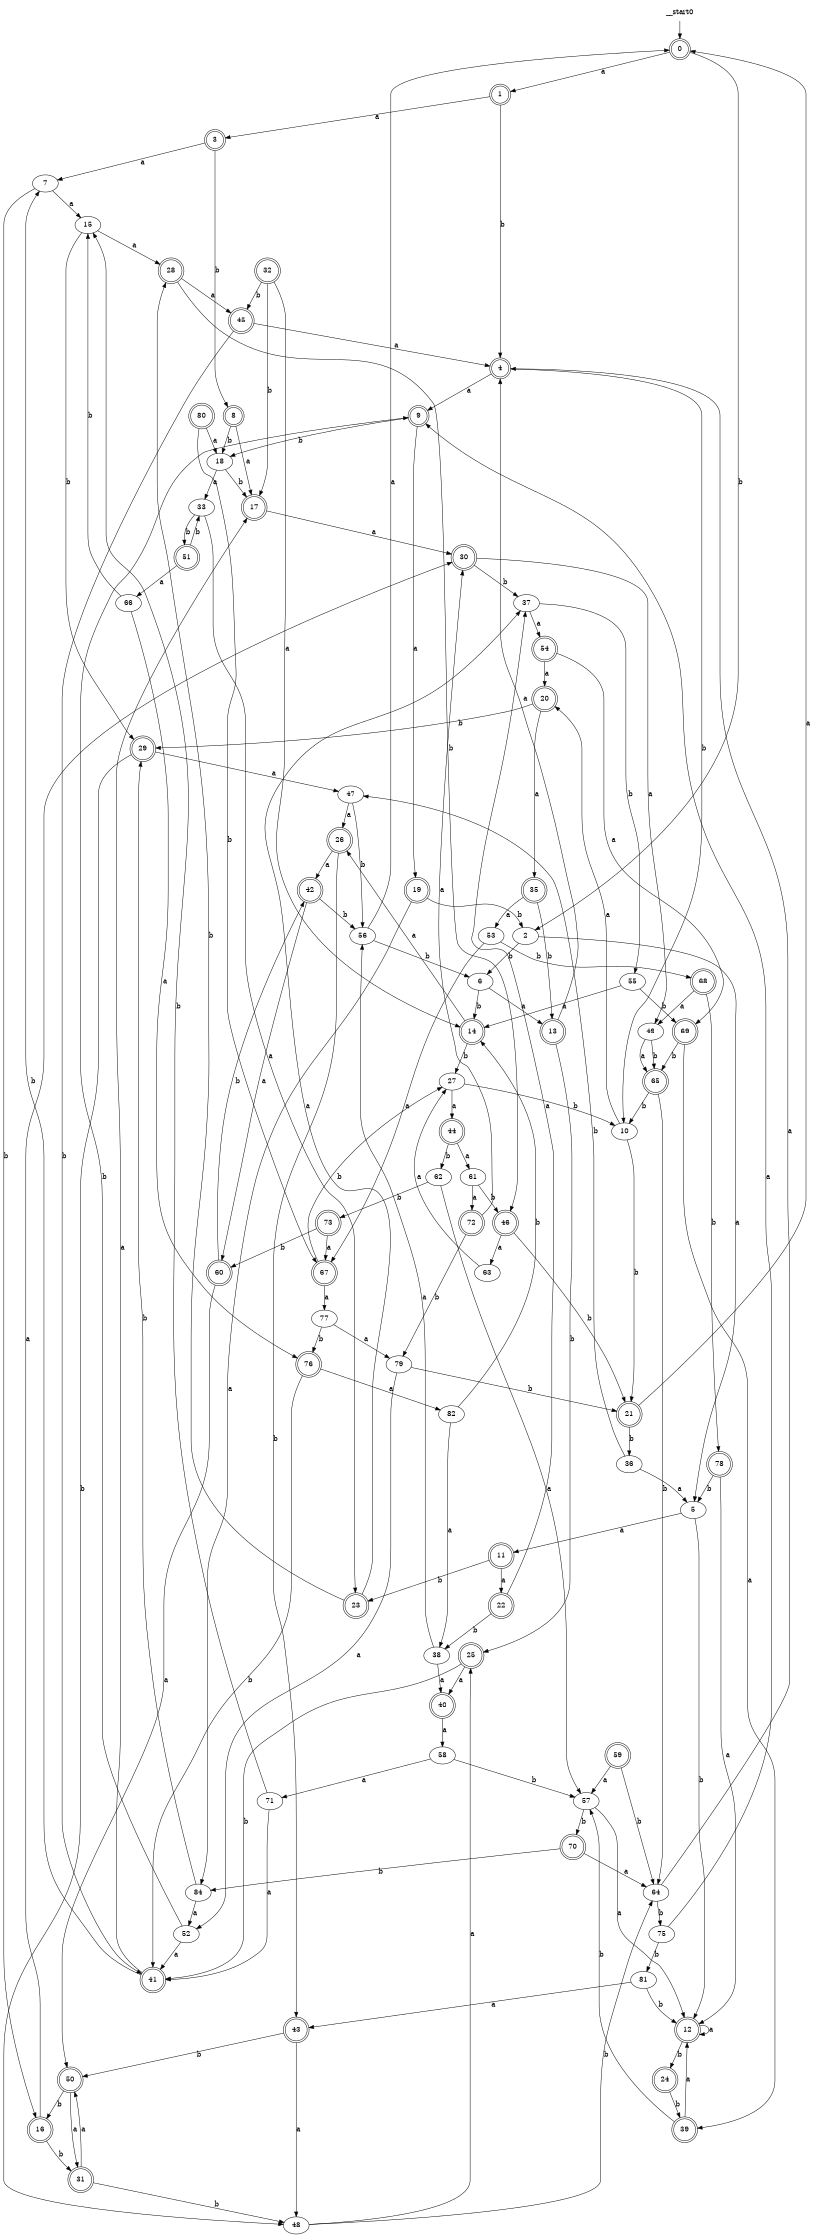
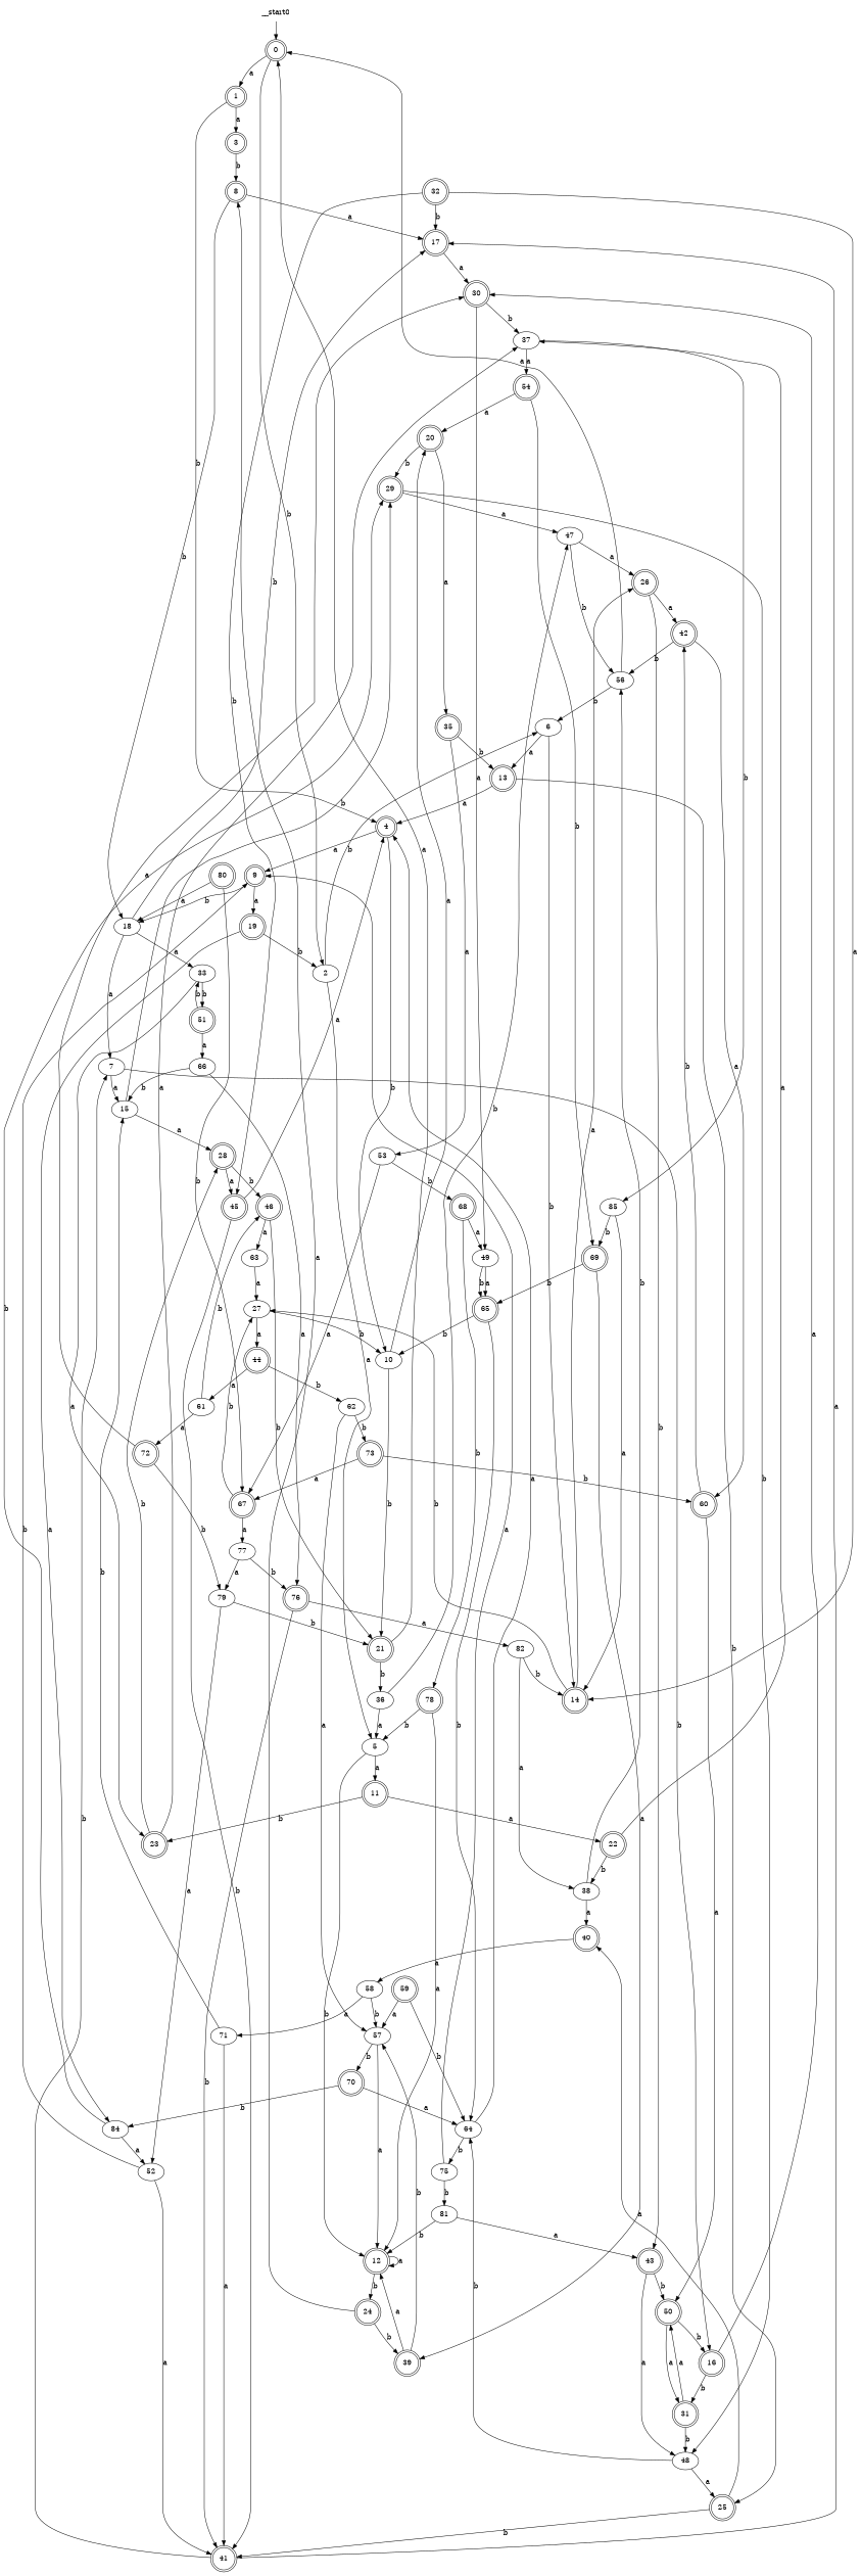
  digraph {
    node [shape=doublecircle]
    __start0 [shape=none]
    0
    1
    2 [shape=""]
    3
    4
    5 [shape=""]
    6 [shape=""]
    7 [shape=""]
    8
    9
    10 [shape=""]
    11
    12
    13
    14
    15 [shape=""]
    16
    17
    18 [shape=""]
    19
    20
    21
    22
    23
    24
    25
    26
    27 [shape=""]
    28
    29
    30
    31
    33 [shape=""]
    n35 [label=84 shape=""]
    35
    36 [shape=""]
    37 [shape=""]
    38 [shape=""]
    39
    40
    41
    42
    43
    44
    45
    46
    47 [shape=""]
    48 [shape=""]
    49 [shape=""]
    50
    32
    51
    52 [shape=""]
    53 [shape=""]
    54
-   55 [shape=""]
+   55 [label=85 shape=""]
    56 [shape=""]
    57 [shape=""]
    58 [shape=""]
    60
    61 [shape=""]
    62 [shape=""]
    63 [shape=ellipse]
    64 [shape=""]
    65
    66 [shape=""]
    67
    68
    69
    70
    71 [shape=""]
    59
    72
    73
    75 [shape=""]
    76
    77 [shape=""]
    78
    79 [shape=""]
    81 [shape=""]
    82 [shape=""]
    80
    __start0 -> 0
    0 -> 1 [label=a]
    0 -> 2 [label=b]
    1 -> 3 [label=a]
    1 -> 4 [label=b]
    2 -> 5 [label=a]
    2 -> 6 [label=b]
-   3 -> 7 [label=a]
+   18 -> 7 [label=a]
    3 -> 8 [label=b]
    4 -> 9 [label=a]
    4 -> 10 [label=b]
    5 -> 11 [label=a]
    5 -> 12 [label=b]
    6 -> 13 [label=a]
    6 -> 14 [label=b]
    7 -> 15 [label=a]
    7 -> 16 [label=b]
    8 -> 17 [label=a]
    8 -> 18 [label=b]
    9 -> 18 [label=b]
    9 -> 19 [label=a]
    10 -> 20 [label=a]
    10 -> 21 [label=b]
    11 -> 22 [label=a]
    11 -> 23 [label=b]
    12 -> 12 [label=a]
    12 -> 24 [label=b]
    13 -> 4 [label=a]
    13 -> 25 [label=b]
    14 -> 26 [label=a]
    14 -> 27 [label=b]
    15 -> 28 [label=a]
    15 -> 29 [label=b]
    16 -> 30 [label=a]
    16 -> 31 [label=b]
    17 -> 30 [label=a]
    18 -> 17 [label=b]
    18 -> 33 [label=a]
    19 -> 2 [label=b]
    19 -> n35 [label=a]
    20 -> 29 [label=b]
    20 -> 35 [label=a]
    21 -> 0 [label=a]
    21 -> 36 [label=b]
    22 -> 37 [label=a]
    22 -> 38 [label=b]
    23 -> 28 [label=b]
    23 -> 37 [label=a]
+   24 -> 8 [label=a]
    24 -> 39 [label=b]
    25 -> 40 [label=a]
    25 -> 41 [label=b]
    26 -> 42 [label=a]
    26 -> 43 [label=b]
    27 -> 10 [label=b]
    27 -> 44 [label=a]
    28 -> 45 [label=a]
    28 -> 46 [label=b]
    29 -> 47 [label=a]
    29 -> 48 [label=b]
    30 -> 37 [label=b]
    30 -> 49 [label=a]
    31 -> 48 [label=b]
    31 -> 50 [label=a]
    33 -> 23 [label=a]
    33 -> 51 [label=b]
    n35 -> 29 [label=b]
    n35 -> 52 [label=a]
    35 -> 13 [label=b]
    35 -> 53 [label=a]
    36 -> 5 [label=a]
    36 -> 47 [label=b]
    37 -> 54 [label=a]
    37 -> 55 [label=b]
    38 -> 40 [label=a]
-   38 -> 56 [label=a]
+   38 -> 56 [label=b]
    39 -> 12 [label=a]
    39 -> 57 [label=b]
    40 -> 58 [label=a]
    41 -> 7 [label=b]
    41 -> 17 [label=a]
    42 -> 56 [label=b]
    42 -> 60 [label=a]
    43 -> 48 [label=a]
    43 -> 50 [label=b]
    44 -> 61 [label=a]
    44 -> 62 [label=b]
    45 -> 4 [label=a]
    45 -> 41 [label=b]
    46 -> 21 [label=b]
    46 -> 63 [label=a]
    47 -> 26 [label=a]
    47 -> 56 [label=b]
    48 -> 25 [label=a]
    48 -> 64 [label=b]
    49 -> 65 [label=a]
    49 -> 65 [label=b]
    50 -> 16 [label=b]
    50 -> 31 [label=a]
    32 -> 14 [label=a]
    32 -> 17 [label=b]
    32 -> 45 [label=b]
    51 -> 33 [label=b]
    51 -> 66 [label=a]
    52 -> 9 [label=b]
    52 -> 41 [label=a]
    53 -> 67 [label=a]
    53 -> 68 [label=b]
    54 -> 20 [label=a]
-   54 -> 69 [label=a]
+   54 -> 69 [label=b]
    55 -> 14 [label=a]
    55 -> 69 [label=b]
    56 -> 0 [label=a]
    56 -> 6 [label=b]
    57 -> 12 [label=a]
    57 -> 70 [label=b]
    58 -> 57 [label=b]
    58 -> 71 [label=a]
    60 -> 42 [label=b]
    60 -> 50 [label=a]
    61 -> 46 [label=b]
    61 -> 72 [label=a]
    62 -> 57 [label=a]
    62 -> 73 [label=b]
    63 -> 27 [label=a]
    64 -> 4 [label=a]
    64 -> 75 [label=b]
    65 -> 10 [label=b]
    65 -> 64 [label=b]
    66 -> 15 [label=b]
    66 -> 76 [label=a]
    67 -> 27 [label=b]
    67 -> 77 [label=a]
    68 -> 49 [label=a]
    68 -> 78 [label=b]
    69 -> 39 [label=a]
    69 -> 65 [label=b]
    70 -> n35 [label=b]
    70 -> 64 [label=a]
    71 -> 15 [label=b]
    71 -> 41 [label=a]
    59 -> 57 [label=a]
    59 -> 64 [label=b]
    72 -> 30 [label=a]
    72 -> 79 [label=b]
    73 -> 60 [label=b]
    73 -> 67 [label=a]
    75 -> 9 [label=a]
    75 -> 81 [label=b]
    76 -> 41 [label=b]
    76 -> 82 [label=a]
    77 -> 76 [label=b]
    77 -> 79 [label=a]
    78 -> 5 [label=b]
    78 -> 12 [label=a]
    79 -> 21 [label=b]
    79 -> 52 [label=a]
    81 -> 12 [label=b]
    81 -> 43 [label=a]
    82 -> 14 [label=b]
    82 -> 38 [label=a]
    80 -> 18 [label=a]
    80 -> 67 [label=b]
  }
